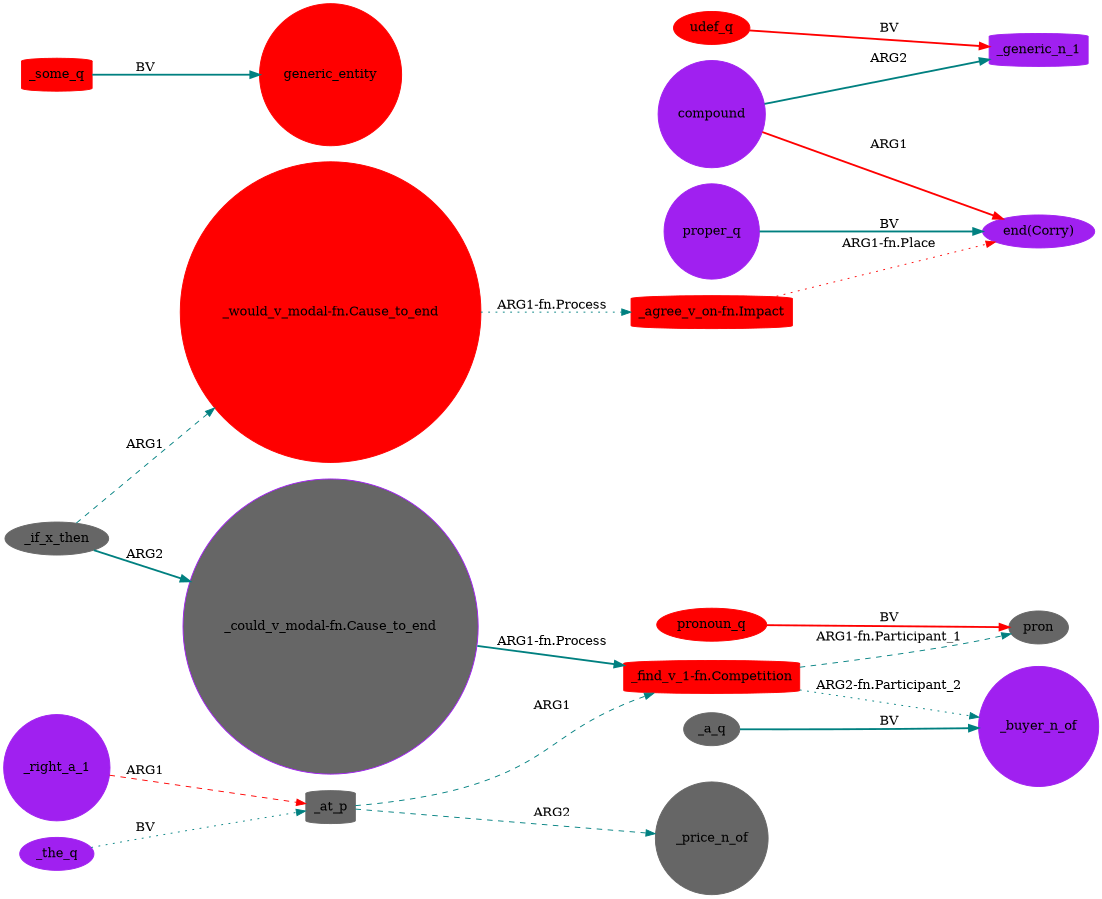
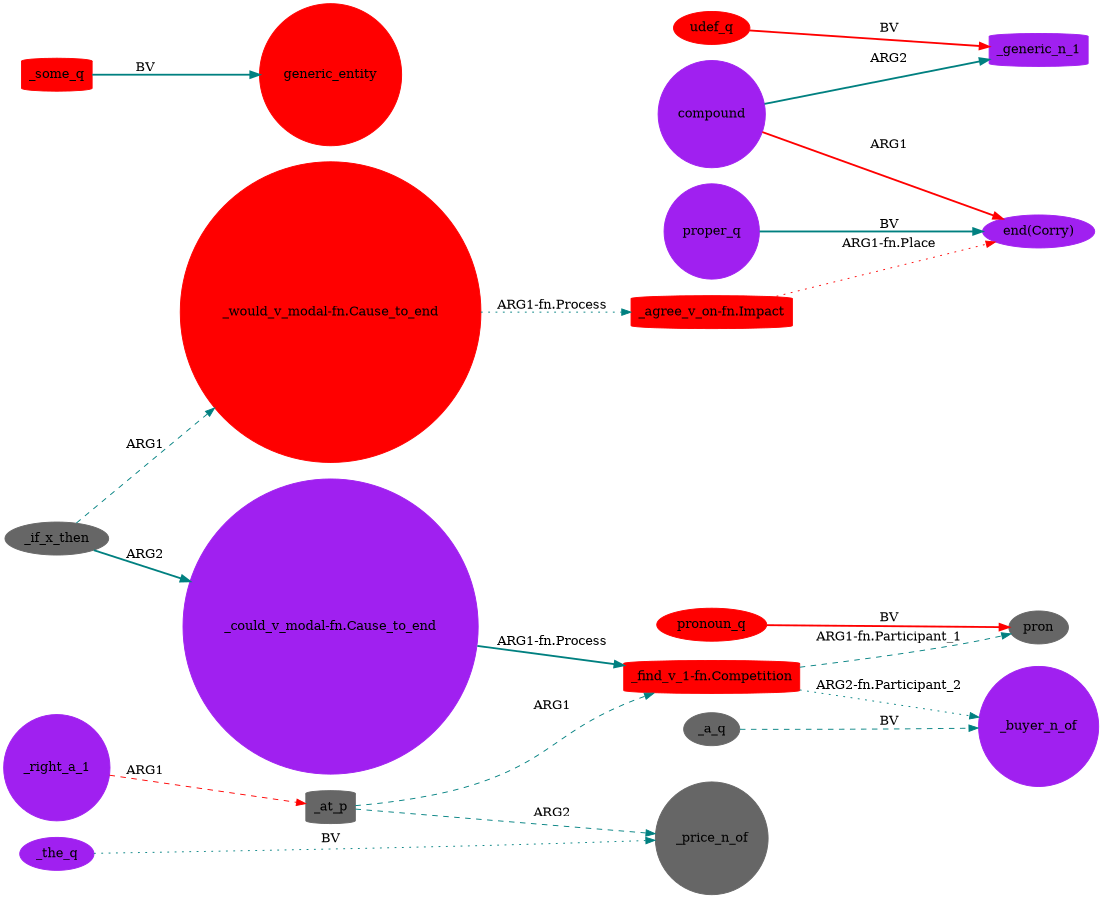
  digraph {
    rankdir=LR
    node [color=purple shape=circle style=filled]
    edge [color=teal style=bold]
    n1 [label=_generic_n_1 shape=cylinder]
    compound
    n3 [label="end(Corry)" shape=ellipse]
    "_agree_v_on-fn.Impact" [color=red shape=cylinder]
    "_find_v_1-fn.Competition" [color=red shape=cylinder]
-   "_could_v_modal-fn.Cause_to_end" [fillcolor=gray40]
+   "_could_v_modal-fn.Cause_to_end"
    pron [color=gray40 shape=ellipse]
    _buyer_n_of
    _if_x_then [color=gray40 shape=ellipse]
    "_would_v_modal-fn.Cause_to_end" [color=red]
    _at_p [color=gray40 shape=cylinder]
    _price_n_of [color=gray40]
    udef_q [color=red shape=ellipse]
    _some_q [color=red shape=cylinder]
    generic_entity [color=red]
    proper_q
    pronoun_q [color=red shape=ellipse]
    _a_q [color=gray40 shape=ellipse]
    _right_a_1
    _the_q [shape=ellipse]
    compound -> n1 [label=ARG2]
    compound -> n3 [color=red label=ARG1]
    "_agree_v_on-fn.Impact" -> n3 [color=red label="ARG1-fn.Place" style=dotted]
    "_find_v_1-fn.Competition" -> pron [label="ARG1-fn.Participant_1" style=dashed]
    "_find_v_1-fn.Competition" -> _buyer_n_of [label="ARG2-fn.Participant_2" style=dotted]
    "_could_v_modal-fn.Cause_to_end" -> "_find_v_1-fn.Competition" [label="ARG1-fn.Process"]
    _if_x_then -> "_could_v_modal-fn.Cause_to_end" [label=ARG2]
    _if_x_then -> "_would_v_modal-fn.Cause_to_end" [label=ARG1 style=dashed]
    "_would_v_modal-fn.Cause_to_end" -> "_agree_v_on-fn.Impact" [label="ARG1-fn.Process" style=dotted]
    _at_p -> "_find_v_1-fn.Competition" [label=ARG1 style=dashed]
    _at_p -> _price_n_of [label=ARG2 style=dashed]
    udef_q -> n1 [color=red label=BV]
    _some_q -> generic_entity [label=BV]
    proper_q -> n3 [label=BV]
    pronoun_q -> pron [color=red label=BV]
-   _a_q -> _buyer_n_of [label=BV]
+   _a_q -> _buyer_n_of [label=BV style=dashed]
    _right_a_1 -> _at_p [color=red label=ARG1 style=dashed]
-   _the_q -> _at_p [label=BV style=dotted]
+   _the_q -> _price_n_of [label=BV style=dotted]
  }
